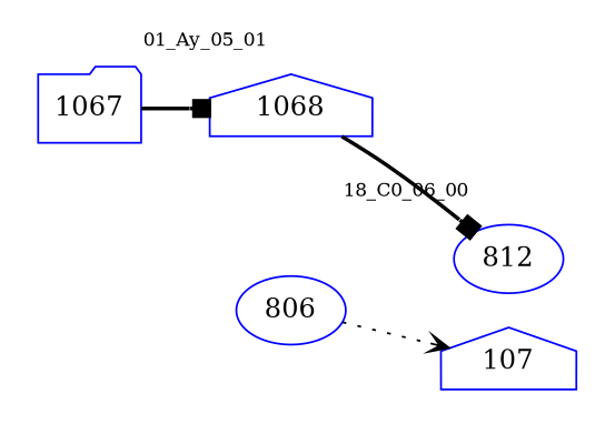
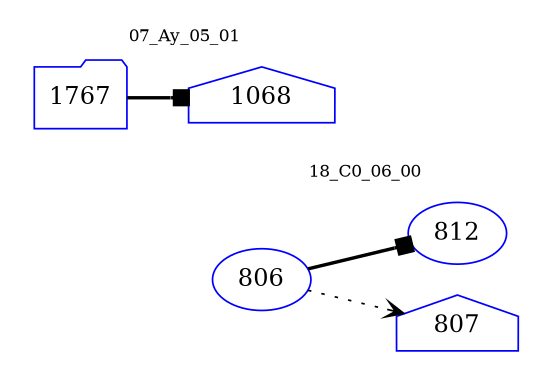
  digraph {
    rankdir=LR
    node [color=blue shape=house]
    edge [arrowhead=box color=black style=bold]
-   n1 [label=1067 shape=folder]
+   n1 [label=1767 shape=folder]
    n2 [label=1068]
    n3 [label=806 shape=ellipse]
-   n4 [label=107]
+   n4 [label=807]
    n5 [label=812 shape=ellipse]
    subgraph cluster_1 {
      color=white
      fontsize=10
-     label="01_Ay_05_01"
+     label="07_Ay_05_01"
      n1
      n2
    }
    subgraph cluster_2 {
      color=white
      fontsize=10
      label="18_C0_06_00"
      n3
      n4
      n5
    }
    n1 -> n2
    n3 -> n4 [arrowhead=vee style=dotted]
-   n2 -> n5
+   n3 -> n5
  }
